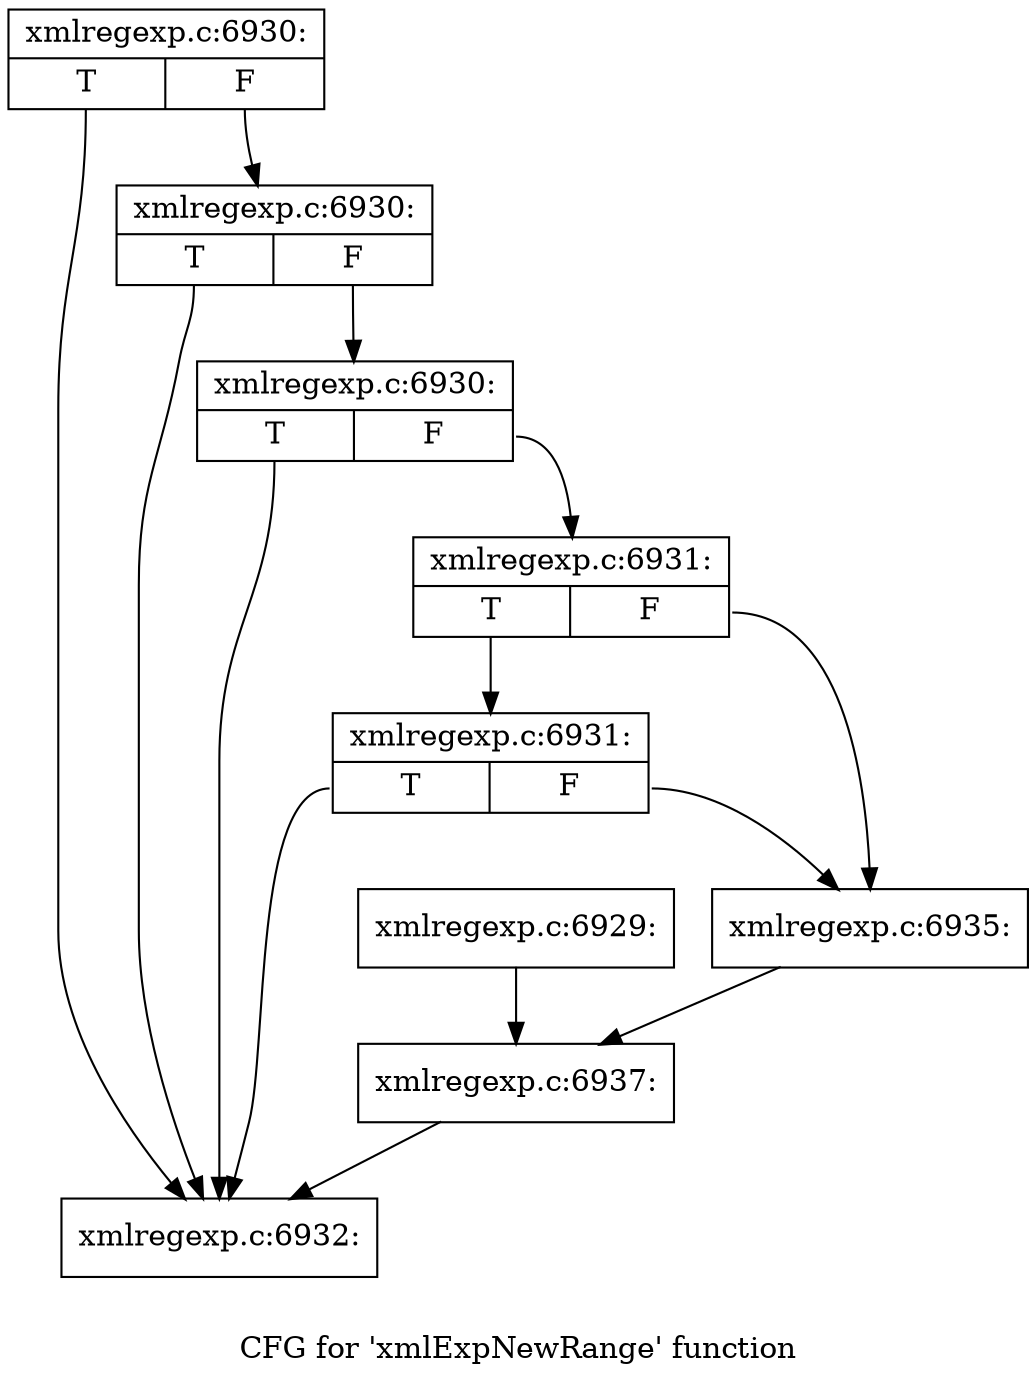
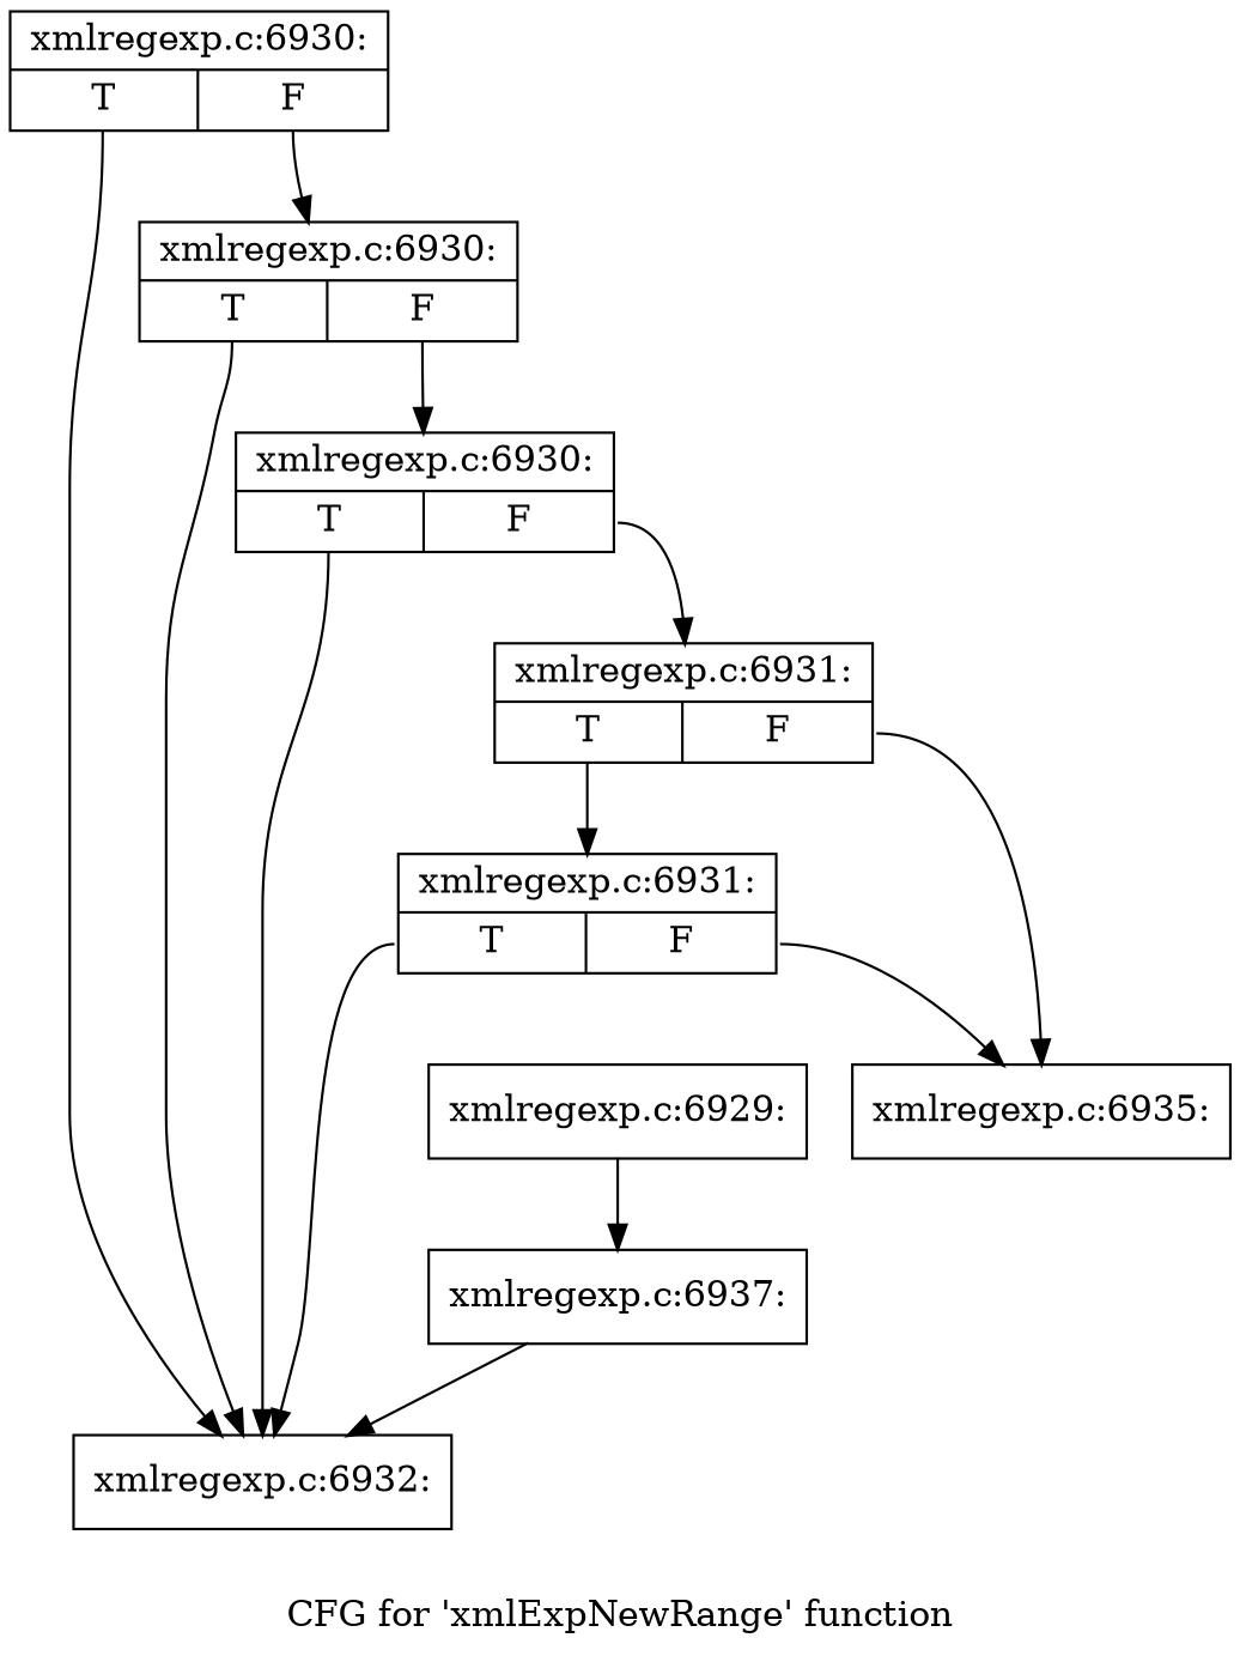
  digraph {
    label="CFG for 'xmlExpNewRange' function"
    node [shape=record]
    edge [tailport=s0]
    n1 [label="{xmlregexp.c:6929:}"]
    n2 [label="{xmlregexp.c:6937:}"]
    n3 [label="{xmlregexp.c:6930:|{<s0>T|<s1>F}}"]
    n4 [label="{xmlregexp.c:6932:}"]
    n5 [label="{xmlregexp.c:6930:|{<s0>T|<s1>F}}"]
    n6 [label="{xmlregexp.c:6930:|{<s0>T|<s1>F}}"]
    n7 [label="{xmlregexp.c:6931:|{<s0>T|<s1>F}}"]
    n8 [label="{xmlregexp.c:6931:|{<s0>T|<s1>F}}"]
    n9 [label="{xmlregexp.c:6935:}"]
    n1 -> n2
    n2 -> n4
    n3 -> n4
    n3 -> n5 [tailport=s1]
    n5 -> n4
    n5 -> n6 [tailport=s1]
    n6 -> n4
    n6 -> n7 [tailport=s1]
    n7 -> n8
    n7 -> n9 [tailport=s1]
    n8 -> n4
    n8 -> n9 [tailport=s1]
-   n9 -> n2
  }
